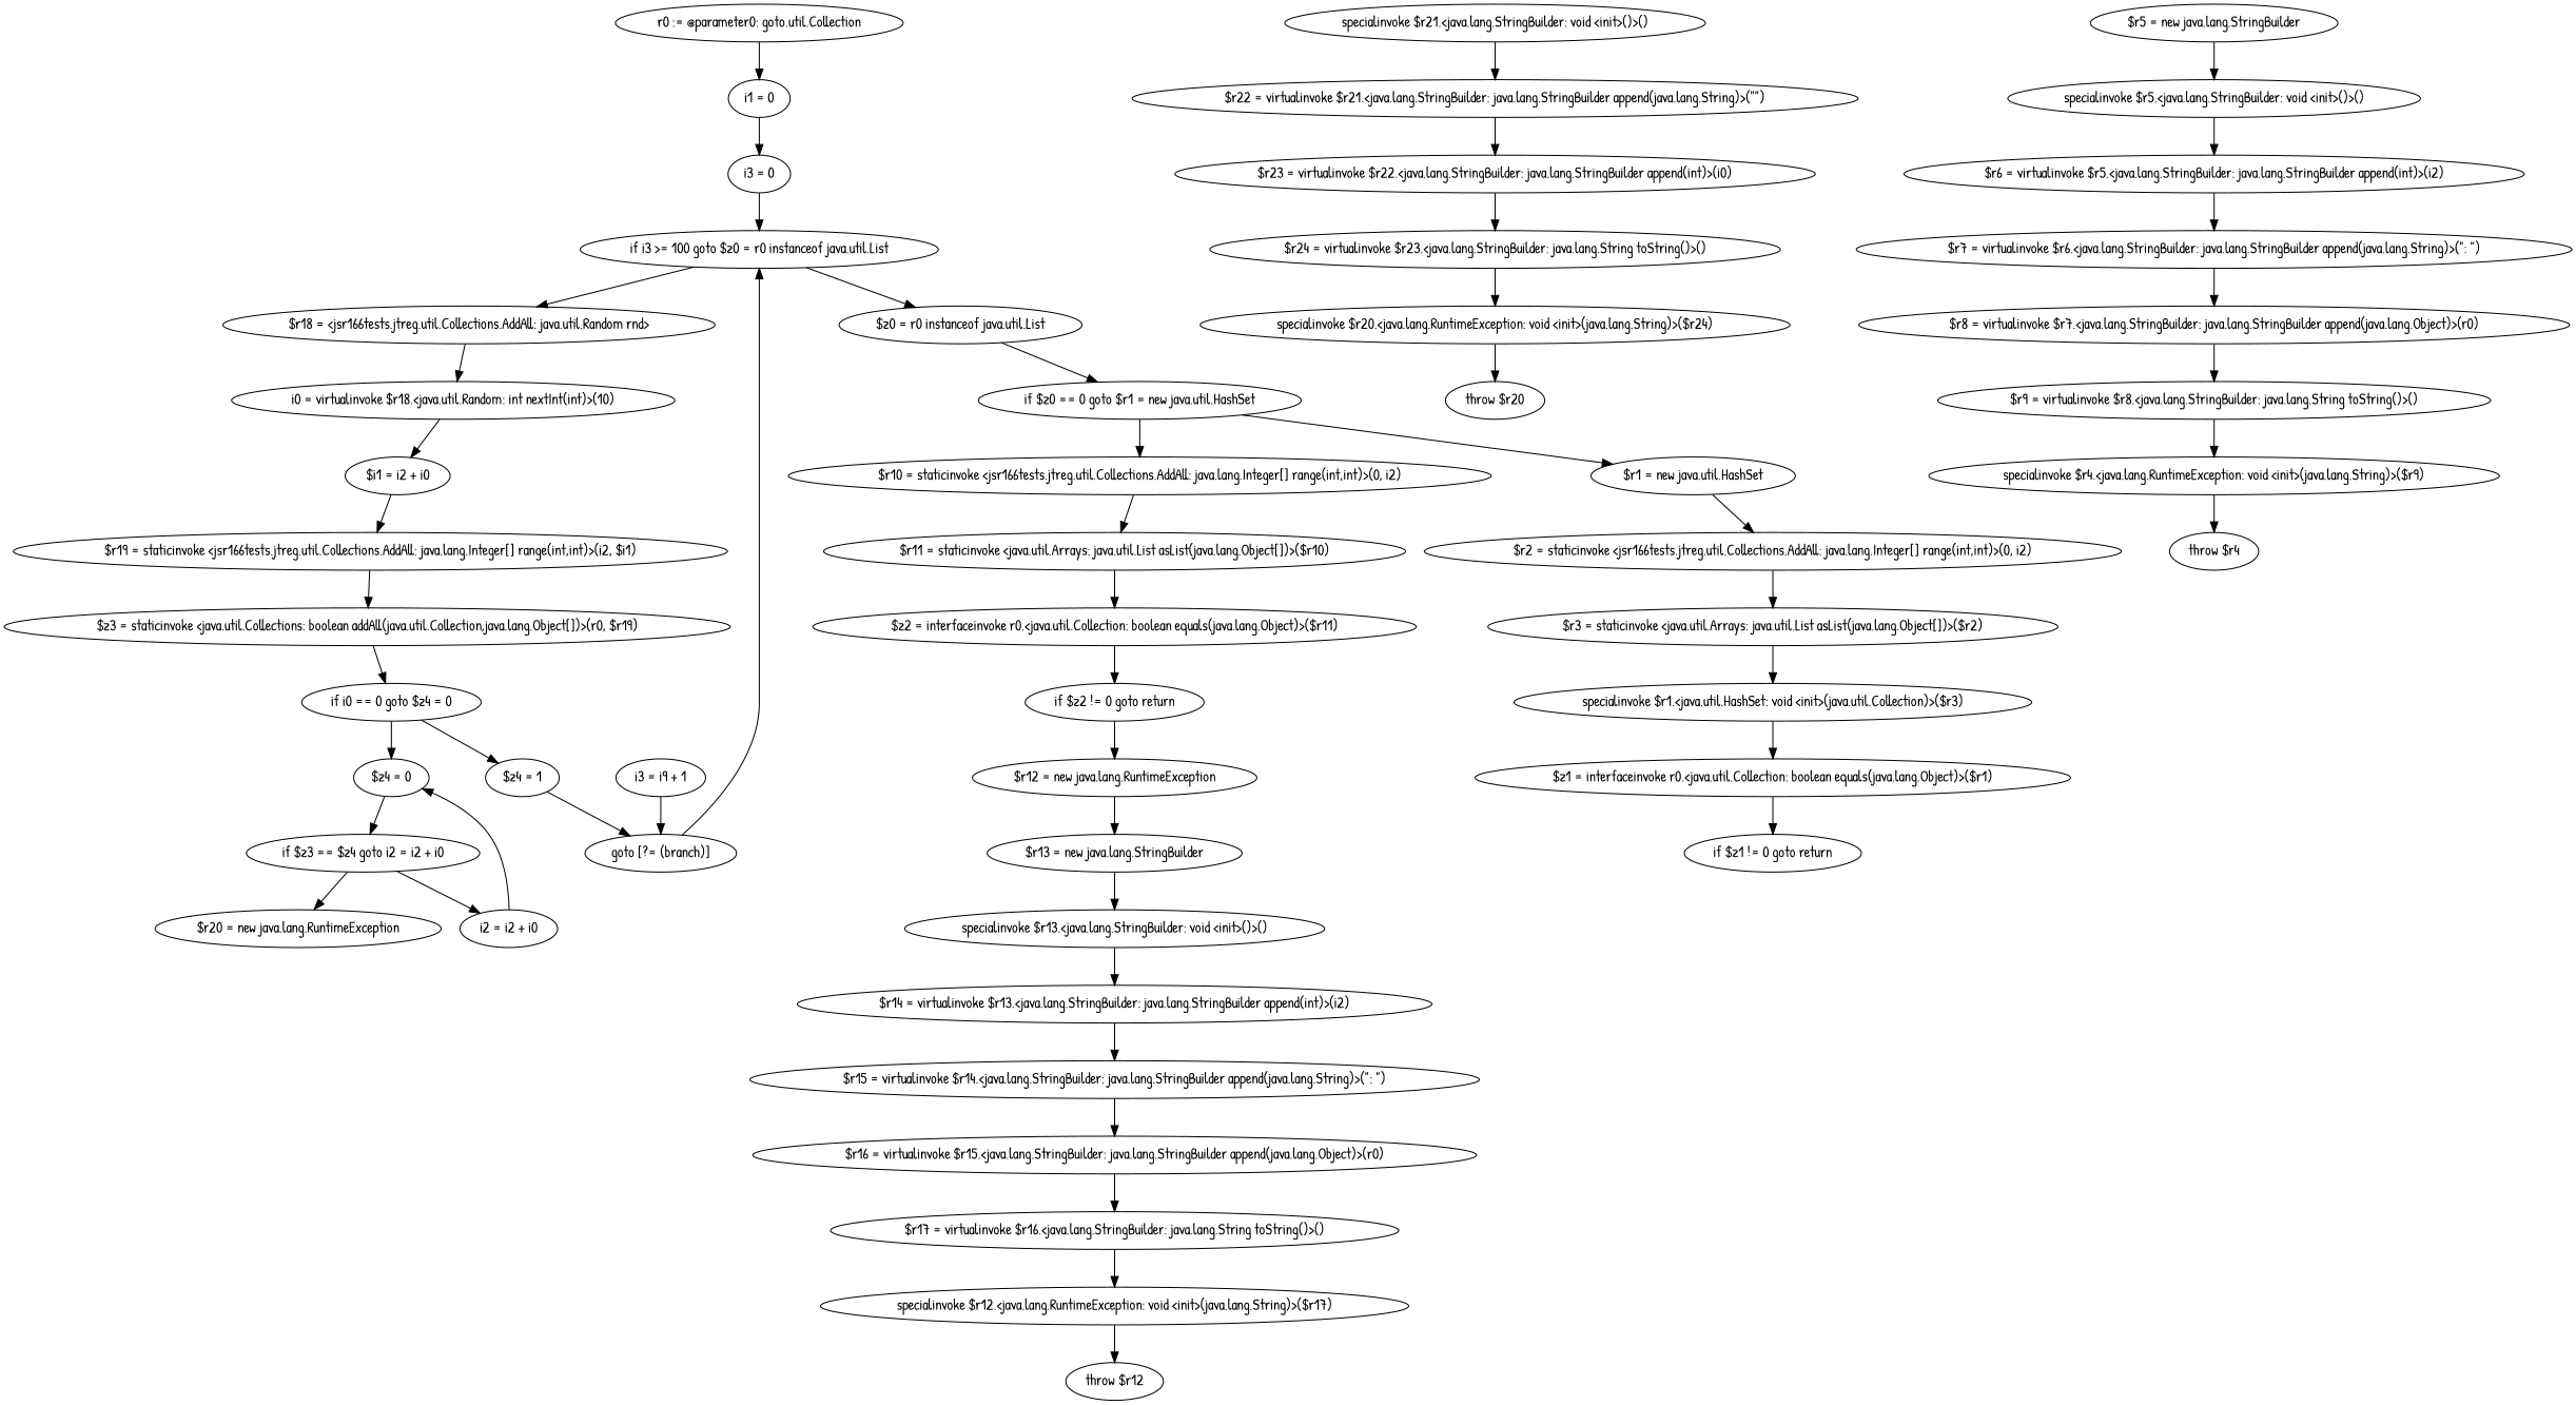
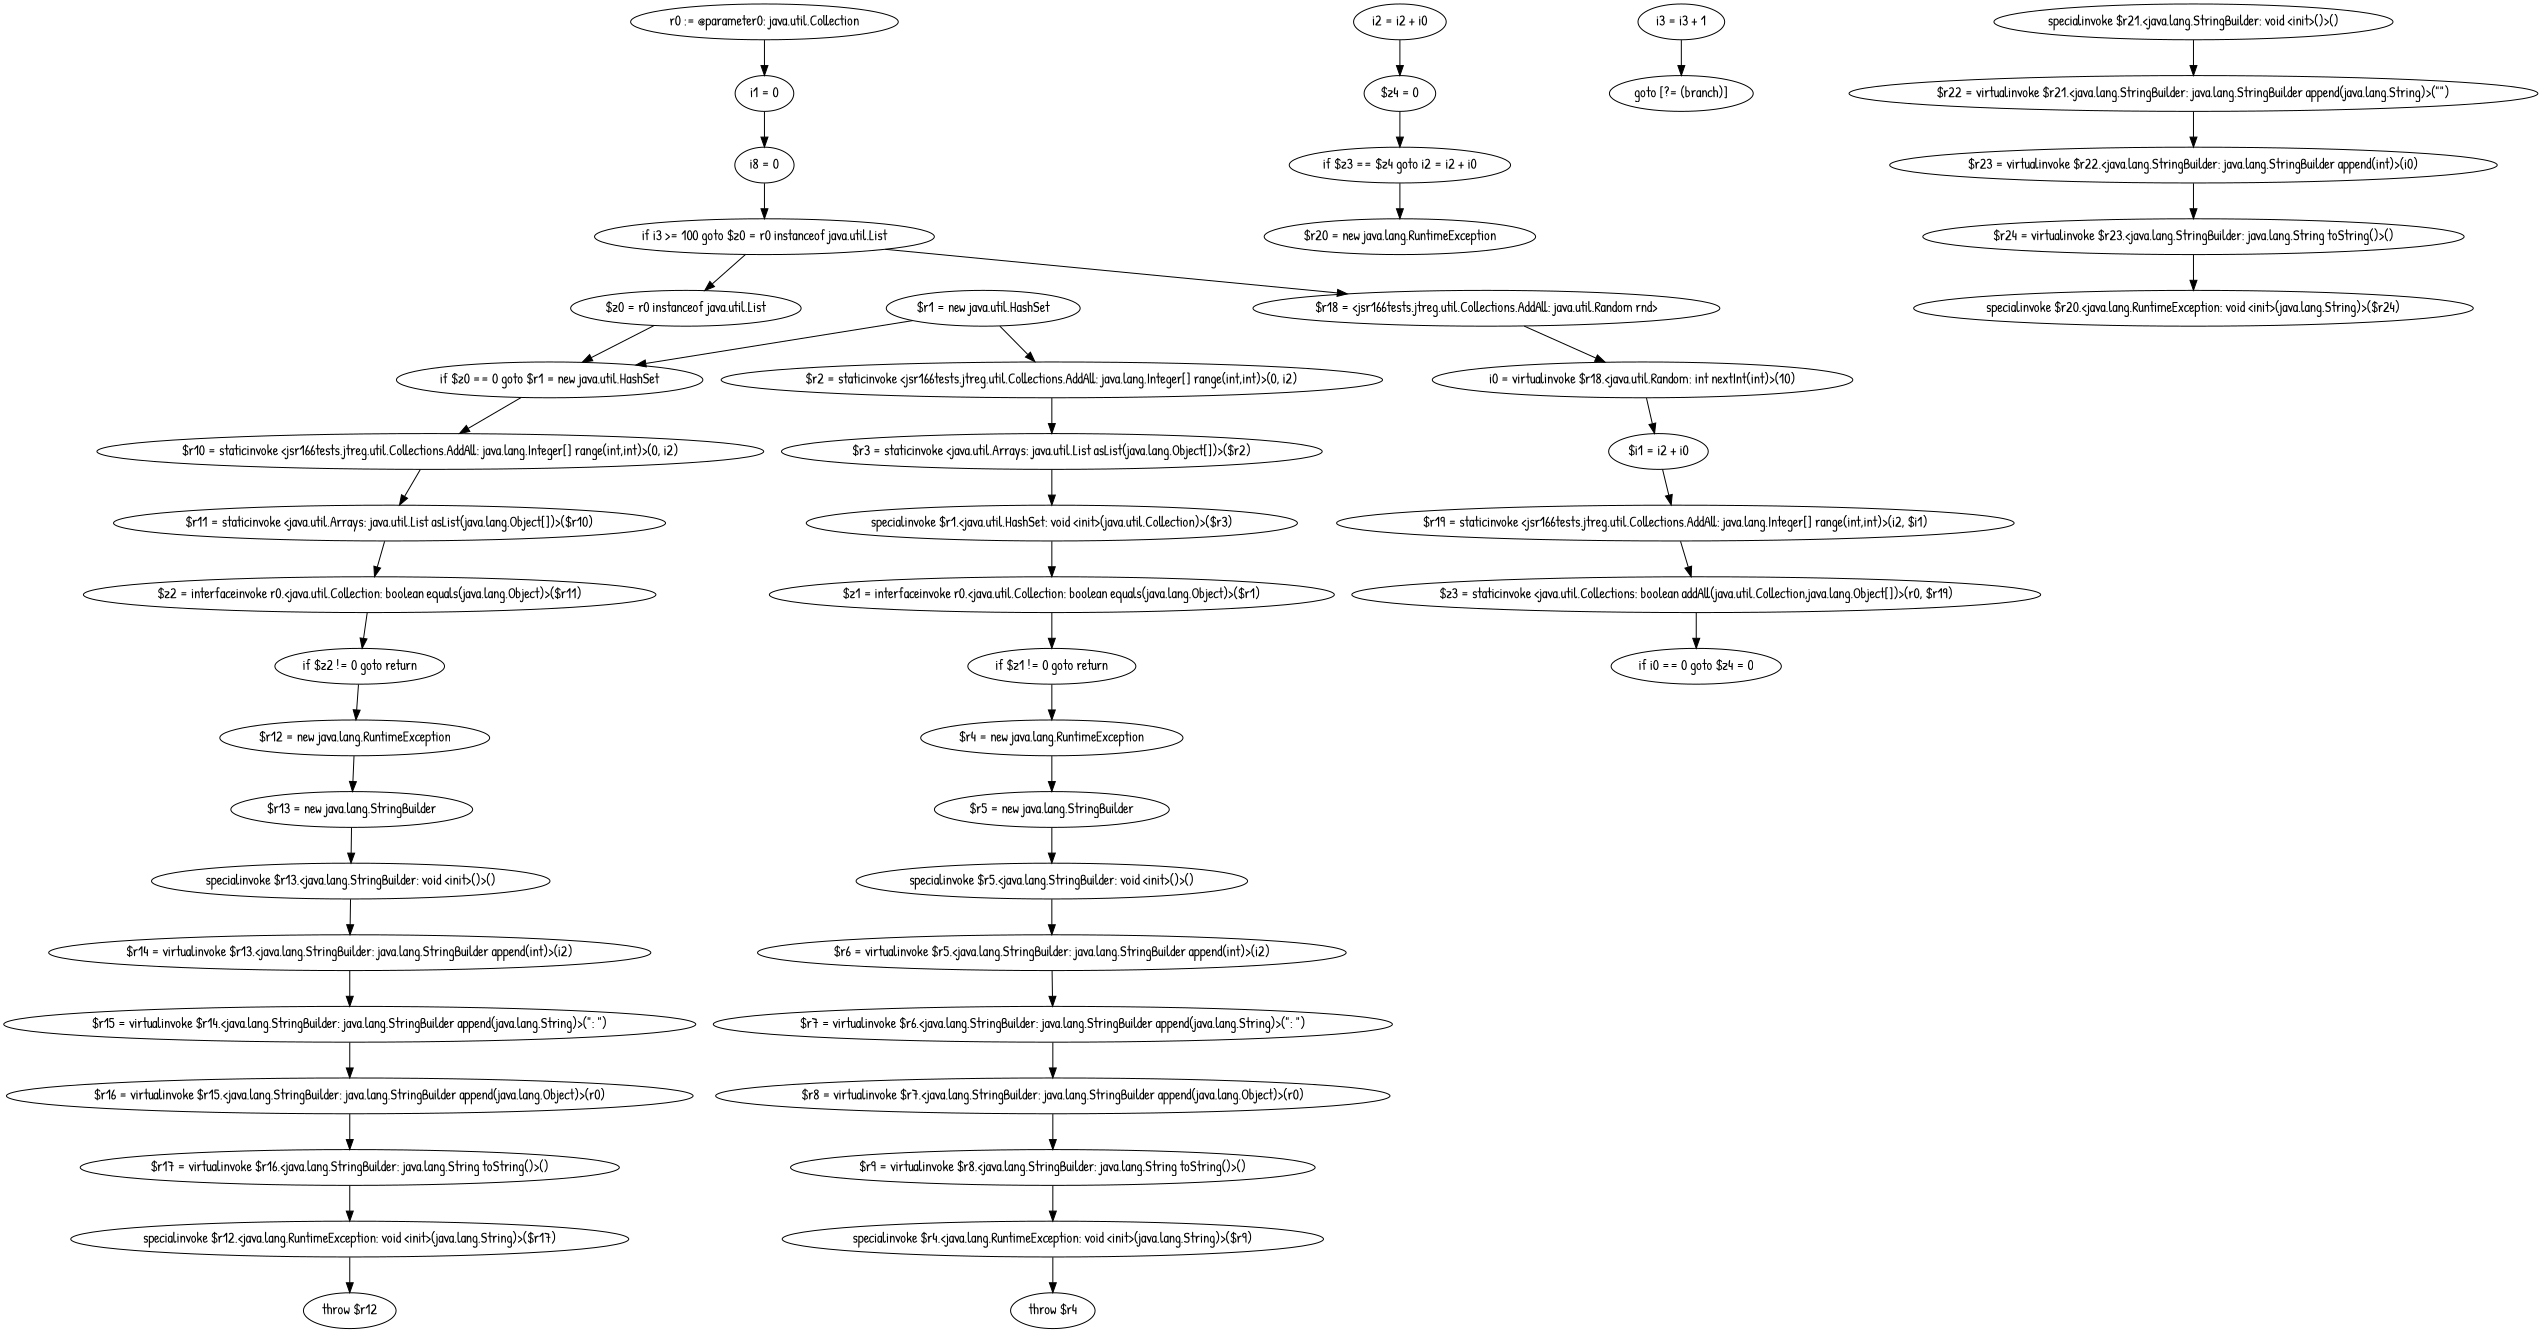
  digraph {
    fontname="Patrick Hand"
    node [fontname="Patrick Hand"]
    edge [fontname="Patrick Hand"]
    n1 [label="i1 = 0"]
-   "r0 := @parameter0: java.util.Collection" [label="r0 := @parameter0: goto.util.Collection"]
-   "i3 = 0"
+   "r0 := @parameter0: java.util.Collection"
+   "i3 = 0" [label="i8 = 0"]
    "if i3 >= 100 goto $z0 = r0 instanceof java.util.List"
    "$r18 = <jsr166tests.jtreg.util.Collections.AddAll: java.util.Random rnd>"
    "$z0 = r0 instanceof java.util.List"
    "i0 = virtualinvoke $r18.<java.util.Random: int nextInt(int)>(10)"
    "if $z0 == 0 goto $r1 = new java.util.HashSet"
    "$i1 = i2 + i0"
    "$r19 = staticinvoke <jsr166tests.jtreg.util.Collections.AddAll: java.lang.Integer[] range(int,int)>(i2, $i1)"
    "$z3 = staticinvoke <java.util.Collections: boolean addAll(java.util.Collection,java.lang.Object[])>(r0, $r19)"
    "if i0 == 0 goto $z4 = 0"
-   "$z4 = 1"
    "$z4 = 0"
    "goto [?= (branch)]"
    "if $z3 == $z4 goto i2 = i2 + i0"
    "$r20 = new java.lang.RuntimeException"
    "i2 = i2 + i0"
    "specialinvoke $r21.<java.lang.StringBuilder: void <init>()>()"
    "$r22 = virtualinvoke $r21.<java.lang.StringBuilder: java.lang.StringBuilder append(java.lang.String)>(\"\")"
    "$r23 = virtualinvoke $r22.<java.lang.StringBuilder: java.lang.StringBuilder append(int)>(i0)"
    "$r24 = virtualinvoke $r23.<java.lang.StringBuilder: java.lang.String toString()>()"
    "specialinvoke $r20.<java.lang.RuntimeException: void <init>(java.lang.String)>($r24)"
-   "throw $r20"
-   "i3 = i3 + 1" [label="i3 = i9 + 1"]
+   "i3 = i3 + 1"
    "$r10 = staticinvoke <jsr166tests.jtreg.util.Collections.AddAll: java.lang.Integer[] range(int,int)>(0, i2)"
    "$r1 = new java.util.HashSet"
    "$r11 = staticinvoke <java.util.Arrays: java.util.List asList(java.lang.Object[])>($r10)"
    "$r2 = staticinvoke <jsr166tests.jtreg.util.Collections.AddAll: java.lang.Integer[] range(int,int)>(0, i2)"
    "$z2 = interfaceinvoke r0.<java.util.Collection: boolean equals(java.lang.Object)>($r11)"
    "if $z2 != 0 goto return"
    "$r12 = new java.lang.RuntimeException"
    "$r13 = new java.lang.StringBuilder"
    "specialinvoke $r13.<java.lang.StringBuilder: void <init>()>()"
    "$r14 = virtualinvoke $r13.<java.lang.StringBuilder: java.lang.StringBuilder append(int)>(i2)"
    "$r15 = virtualinvoke $r14.<java.lang.StringBuilder: java.lang.StringBuilder append(java.lang.String)>(\": \")"
    "$r16 = virtualinvoke $r15.<java.lang.StringBuilder: java.lang.StringBuilder append(java.lang.Object)>(r0)"
    "$r17 = virtualinvoke $r16.<java.lang.StringBuilder: java.lang.String toString()>()"
    "specialinvoke $r12.<java.lang.RuntimeException: void <init>(java.lang.String)>($r17)"
    "throw $r12"
    "$r3 = staticinvoke <java.util.Arrays: java.util.List asList(java.lang.Object[])>($r2)"
    "specialinvoke $r1.<java.util.HashSet: void <init>(java.util.Collection)>($r3)"
    "$z1 = interfaceinvoke r0.<java.util.Collection: boolean equals(java.lang.Object)>($r1)"
    "if $z1 != 0 goto return"
+   "$r4 = new java.lang.RuntimeException"
    "$r5 = new java.lang.StringBuilder"
    "specialinvoke $r5.<java.lang.StringBuilder: void <init>()>()"
    "$r6 = virtualinvoke $r5.<java.lang.StringBuilder: java.lang.StringBuilder append(int)>(i2)"
    "$r7 = virtualinvoke $r6.<java.lang.StringBuilder: java.lang.StringBuilder append(java.lang.String)>(\": \")"
    "$r8 = virtualinvoke $r7.<java.lang.StringBuilder: java.lang.StringBuilder append(java.lang.Object)>(r0)"
    "$r9 = virtualinvoke $r8.<java.lang.StringBuilder: java.lang.String toString()>()"
    "specialinvoke $r4.<java.lang.RuntimeException: void <init>(java.lang.String)>($r9)"
    "throw $r4"
    n1 -> "i3 = 0"
    "r0 := @parameter0: java.util.Collection" -> n1
    "i3 = 0" -> "if i3 >= 100 goto $z0 = r0 instanceof java.util.List"
    "if i3 >= 100 goto $z0 = r0 instanceof java.util.List" -> "$r18 = <jsr166tests.jtreg.util.Collections.AddAll: java.util.Random rnd>"
    "if i3 >= 100 goto $z0 = r0 instanceof java.util.List" -> "$z0 = r0 instanceof java.util.List"
    "$r18 = <jsr166tests.jtreg.util.Collections.AddAll: java.util.Random rnd>" -> "i0 = virtualinvoke $r18.<java.util.Random: int nextInt(int)>(10)"
    "$z0 = r0 instanceof java.util.List" -> "if $z0 == 0 goto $r1 = new java.util.HashSet"
    "i0 = virtualinvoke $r18.<java.util.Random: int nextInt(int)>(10)" -> "$i1 = i2 + i0"
    "if $z0 == 0 goto $r1 = new java.util.HashSet" -> "$r10 = staticinvoke <jsr166tests.jtreg.util.Collections.AddAll: java.lang.Integer[] range(int,int)>(0, i2)"
-   "if $z0 == 0 goto $r1 = new java.util.HashSet" -> "$r1 = new java.util.HashSet"
+   "$r1 = new java.util.HashSet" -> "if $z0 == 0 goto $r1 = new java.util.HashSet"
    "$i1 = i2 + i0" -> "$r19 = staticinvoke <jsr166tests.jtreg.util.Collections.AddAll: java.lang.Integer[] range(int,int)>(i2, $i1)"
    "$r19 = staticinvoke <jsr166tests.jtreg.util.Collections.AddAll: java.lang.Integer[] range(int,int)>(i2, $i1)" -> "$z3 = staticinvoke <java.util.Collections: boolean addAll(java.util.Collection,java.lang.Object[])>(r0, $r19)"
    "$z3 = staticinvoke <java.util.Collections: boolean addAll(java.util.Collection,java.lang.Object[])>(r0, $r19)" -> "if i0 == 0 goto $z4 = 0"
-   "if i0 == 0 goto $z4 = 0" -> "$z4 = 1"
-   "if i0 == 0 goto $z4 = 0" -> "$z4 = 0"
-   "$z4 = 1" -> "goto [?= (branch)]"
    "$z4 = 0" -> "if $z3 == $z4 goto i2 = i2 + i0"
-   "goto [?= (branch)]" -> "if i3 >= 100 goto $z0 = r0 instanceof java.util.List"
    "if $z3 == $z4 goto i2 = i2 + i0" -> "$r20 = new java.lang.RuntimeException"
-   "if $z3 == $z4 goto i2 = i2 + i0" -> "i2 = i2 + i0"
    "i2 = i2 + i0" -> "$z4 = 0"
    "specialinvoke $r21.<java.lang.StringBuilder: void <init>()>()" -> "$r22 = virtualinvoke $r21.<java.lang.StringBuilder: java.lang.StringBuilder append(java.lang.String)>(\"\")"
    "$r22 = virtualinvoke $r21.<java.lang.StringBuilder: java.lang.StringBuilder append(java.lang.String)>(\"\")" -> "$r23 = virtualinvoke $r22.<java.lang.StringBuilder: java.lang.StringBuilder append(int)>(i0)"
    "$r23 = virtualinvoke $r22.<java.lang.StringBuilder: java.lang.StringBuilder append(int)>(i0)" -> "$r24 = virtualinvoke $r23.<java.lang.StringBuilder: java.lang.String toString()>()"
    "$r24 = virtualinvoke $r23.<java.lang.StringBuilder: java.lang.String toString()>()" -> "specialinvoke $r20.<java.lang.RuntimeException: void <init>(java.lang.String)>($r24)"
-   "specialinvoke $r20.<java.lang.RuntimeException: void <init>(java.lang.String)>($r24)" -> "throw $r20"
    "i3 = i3 + 1" -> "goto [?= (branch)]"
    "$r10 = staticinvoke <jsr166tests.jtreg.util.Collections.AddAll: java.lang.Integer[] range(int,int)>(0, i2)" -> "$r11 = staticinvoke <java.util.Arrays: java.util.List asList(java.lang.Object[])>($r10)"
    "$r1 = new java.util.HashSet" -> "$r2 = staticinvoke <jsr166tests.jtreg.util.Collections.AddAll: java.lang.Integer[] range(int,int)>(0, i2)"
    "$r11 = staticinvoke <java.util.Arrays: java.util.List asList(java.lang.Object[])>($r10)" -> "$z2 = interfaceinvoke r0.<java.util.Collection: boolean equals(java.lang.Object)>($r11)"
    "$r2 = staticinvoke <jsr166tests.jtreg.util.Collections.AddAll: java.lang.Integer[] range(int,int)>(0, i2)" -> "$r3 = staticinvoke <java.util.Arrays: java.util.List asList(java.lang.Object[])>($r2)"
    "$z2 = interfaceinvoke r0.<java.util.Collection: boolean equals(java.lang.Object)>($r11)" -> "if $z2 != 0 goto return"
    "if $z2 != 0 goto return" -> "$r12 = new java.lang.RuntimeException"
    "$r12 = new java.lang.RuntimeException" -> "$r13 = new java.lang.StringBuilder"
    "$r13 = new java.lang.StringBuilder" -> "specialinvoke $r13.<java.lang.StringBuilder: void <init>()>()"
    "specialinvoke $r13.<java.lang.StringBuilder: void <init>()>()" -> "$r14 = virtualinvoke $r13.<java.lang.StringBuilder: java.lang.StringBuilder append(int)>(i2)"
    "$r14 = virtualinvoke $r13.<java.lang.StringBuilder: java.lang.StringBuilder append(int)>(i2)" -> "$r15 = virtualinvoke $r14.<java.lang.StringBuilder: java.lang.StringBuilder append(java.lang.String)>(\": \")"
    "$r15 = virtualinvoke $r14.<java.lang.StringBuilder: java.lang.StringBuilder append(java.lang.String)>(\": \")" -> "$r16 = virtualinvoke $r15.<java.lang.StringBuilder: java.lang.StringBuilder append(java.lang.Object)>(r0)"
    "$r16 = virtualinvoke $r15.<java.lang.StringBuilder: java.lang.StringBuilder append(java.lang.Object)>(r0)" -> "$r17 = virtualinvoke $r16.<java.lang.StringBuilder: java.lang.String toString()>()"
    "$r17 = virtualinvoke $r16.<java.lang.StringBuilder: java.lang.String toString()>()" -> "specialinvoke $r12.<java.lang.RuntimeException: void <init>(java.lang.String)>($r17)"
    "specialinvoke $r12.<java.lang.RuntimeException: void <init>(java.lang.String)>($r17)" -> "throw $r12"
    "$r3 = staticinvoke <java.util.Arrays: java.util.List asList(java.lang.Object[])>($r2)" -> "specialinvoke $r1.<java.util.HashSet: void <init>(java.util.Collection)>($r3)"
    "specialinvoke $r1.<java.util.HashSet: void <init>(java.util.Collection)>($r3)" -> "$z1 = interfaceinvoke r0.<java.util.Collection: boolean equals(java.lang.Object)>($r1)"
    "$z1 = interfaceinvoke r0.<java.util.Collection: boolean equals(java.lang.Object)>($r1)" -> "if $z1 != 0 goto return"
+   "if $z1 != 0 goto return" -> "$r4 = new java.lang.RuntimeException"
+   "$r4 = new java.lang.RuntimeException" -> "$r5 = new java.lang.StringBuilder"
    "$r5 = new java.lang.StringBuilder" -> "specialinvoke $r5.<java.lang.StringBuilder: void <init>()>()"
    "specialinvoke $r5.<java.lang.StringBuilder: void <init>()>()" -> "$r6 = virtualinvoke $r5.<java.lang.StringBuilder: java.lang.StringBuilder append(int)>(i2)"
    "$r6 = virtualinvoke $r5.<java.lang.StringBuilder: java.lang.StringBuilder append(int)>(i2)" -> "$r7 = virtualinvoke $r6.<java.lang.StringBuilder: java.lang.StringBuilder append(java.lang.String)>(\": \")"
    "$r7 = virtualinvoke $r6.<java.lang.StringBuilder: java.lang.StringBuilder append(java.lang.String)>(\": \")" -> "$r8 = virtualinvoke $r7.<java.lang.StringBuilder: java.lang.StringBuilder append(java.lang.Object)>(r0)"
    "$r8 = virtualinvoke $r7.<java.lang.StringBuilder: java.lang.StringBuilder append(java.lang.Object)>(r0)" -> "$r9 = virtualinvoke $r8.<java.lang.StringBuilder: java.lang.String toString()>()"
    "$r9 = virtualinvoke $r8.<java.lang.StringBuilder: java.lang.String toString()>()" -> "specialinvoke $r4.<java.lang.RuntimeException: void <init>(java.lang.String)>($r9)"
    "specialinvoke $r4.<java.lang.RuntimeException: void <init>(java.lang.String)>($r9)" -> "throw $r4"
  }
